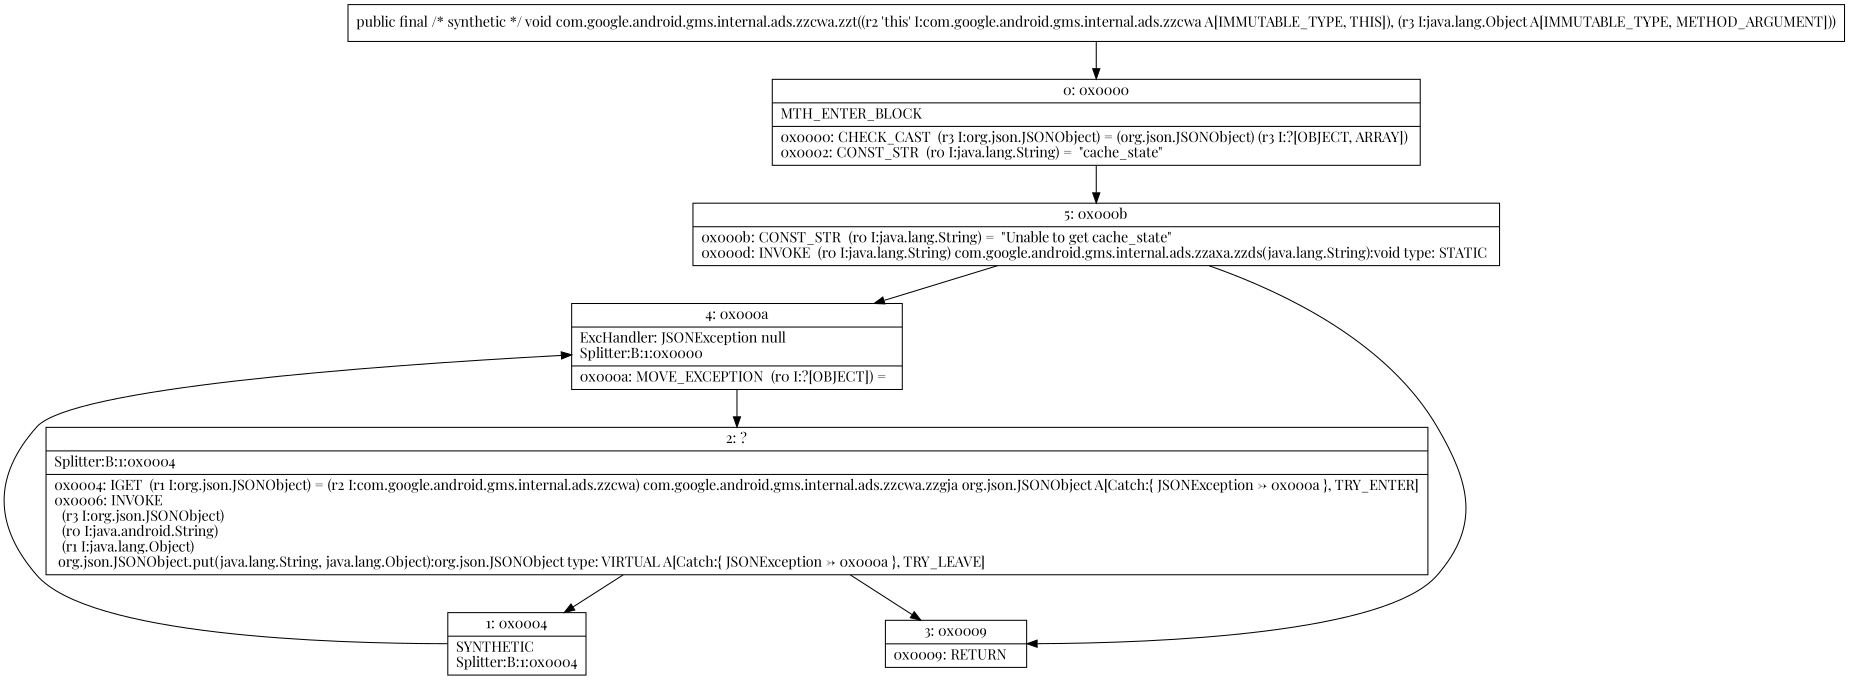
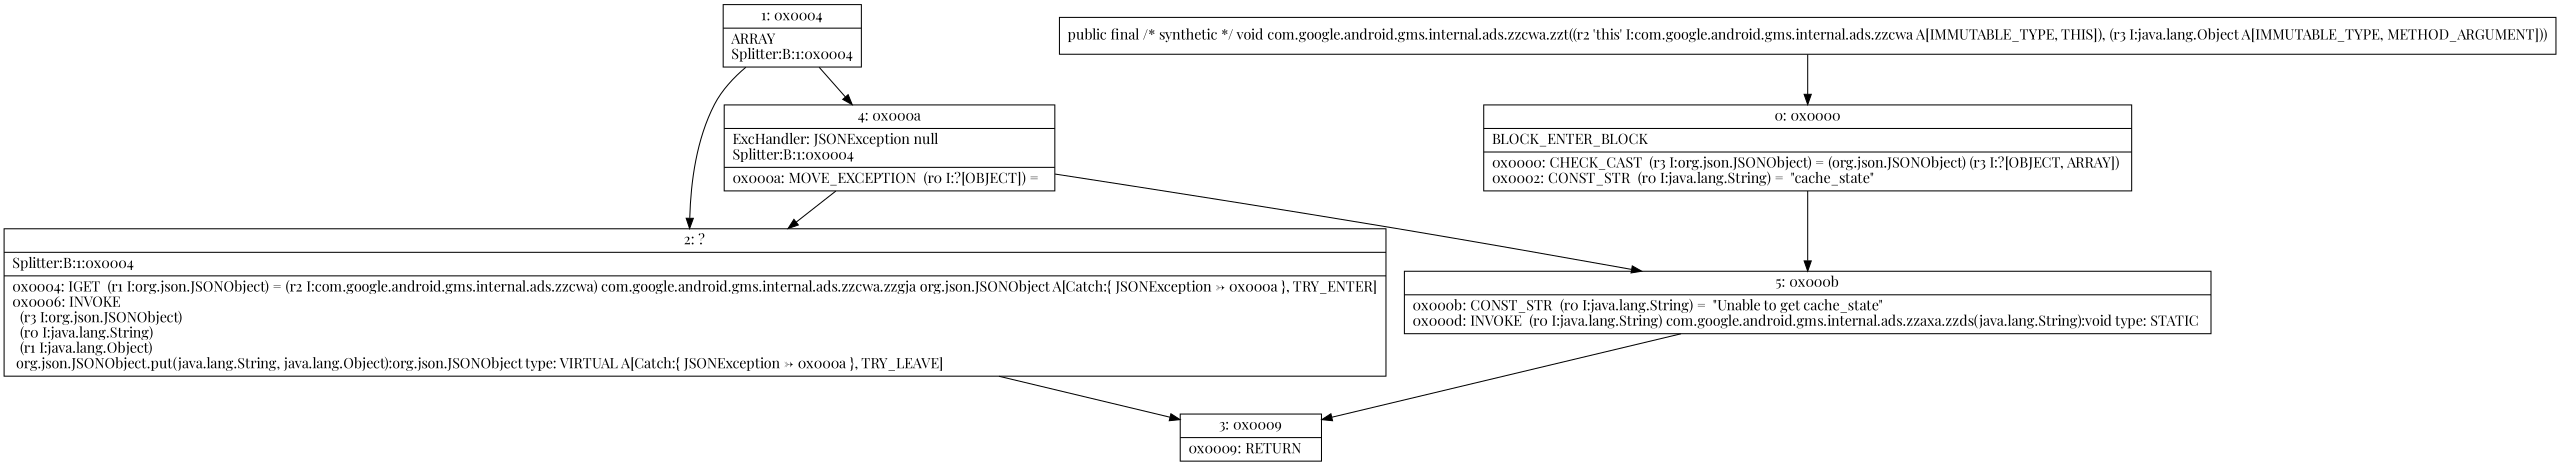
  digraph {
    fontname="Playfair Display"
    node [fontname="Playfair Display" shape=record]
    edge [fontname="Playfair Display"]
-   n1 [label="{0\:\ 0x0000|MTH_ENTER_BLOCK\l|0x0000: CHECK_CAST  (r3 I:org.json.JSONObject) = (org.json.JSONObject) (r3 I:?[OBJECT, ARRAY]) \l0x0002: CONST_STR  (r0 I:java.lang.String) =  \"cache_state\" \l}"]
+   n1 [label="{0\:\ 0x0000|BLOCK_ENTER_BLOCK\l|0x0000: CHECK_CAST  (r3 I:org.json.JSONObject) = (org.json.JSONObject) (r3 I:?[OBJECT, ARRAY]) \l0x0002: CONST_STR  (r0 I:java.lang.String) =  \"cache_state\" \l}"]
    n2 [label="{5\:\ 0x000b|0x000b: CONST_STR  (r0 I:java.lang.String) =  \"Unable to get cache_state\" \l0x000d: INVOKE  (r0 I:java.lang.String) com.google.android.gms.internal.ads.zzaxa.zzds(java.lang.String):void type: STATIC \l}"]
-   n3 [label="{1\:\ 0x0004|SYNTHETIC\lSplitter:B:1:0x0004\l}"]
-   n4 [label="{2\:\ ?|Splitter:B:1:0x0004\l|0x0004: IGET  (r1 I:org.json.JSONObject) = (r2 I:com.google.android.gms.internal.ads.zzcwa) com.google.android.gms.internal.ads.zzcwa.zzgja org.json.JSONObject A[Catch:\{ JSONException \-\> 0x000a \}, TRY_ENTER]\l0x0006: INVOKE  \l  (r3 I:org.json.JSONObject)\l  (r0 I:java.android.String)\l  (r1 I:java.lang.Object)\l org.json.JSONObject.put(java.lang.String, java.lang.Object):org.json.JSONObject type: VIRTUAL A[Catch:\{ JSONException \-\> 0x000a \}, TRY_LEAVE]\l}"]
-   n5 [label="{4\:\ 0x000a|ExcHandler: JSONException null\lSplitter:B:1:0x0000\l|0x000a: MOVE_EXCEPTION  (r0 I:?[OBJECT]) =  \l}"]
+   n3 [label="{1\:\ 0x0004|ARRAY\lSplitter:B:1:0x0004\l}"]
+   n4 [label="{2\:\ ?|Splitter:B:1:0x0004\l|0x0004: IGET  (r1 I:org.json.JSONObject) = (r2 I:com.google.android.gms.internal.ads.zzcwa) com.google.android.gms.internal.ads.zzcwa.zzgja org.json.JSONObject A[Catch:\{ JSONException \-\> 0x000a \}, TRY_ENTER]\l0x0006: INVOKE  \l  (r3 I:org.json.JSONObject)\l  (r0 I:java.lang.String)\l  (r1 I:java.lang.Object)\l org.json.JSONObject.put(java.lang.String, java.lang.Object):org.json.JSONObject type: VIRTUAL A[Catch:\{ JSONException \-\> 0x000a \}, TRY_LEAVE]\l}"]
+   n5 [label="{4\:\ 0x000a|ExcHandler: JSONException null\lSplitter:B:1:0x0004\l|0x000a: MOVE_EXCEPTION  (r0 I:?[OBJECT]) =  \l}"]
    n6 [label="{3\:\ 0x0009|0x0009: RETURN   \l}"]
    n7 [label="{public final \/* synthetic *\/ void com.google.android.gms.internal.ads.zzcwa.zzt((r2 'this' I:com.google.android.gms.internal.ads.zzcwa A[IMMUTABLE_TYPE, THIS]), (r3 I:java.lang.Object A[IMMUTABLE_TYPE, METHOD_ARGUMENT])) }"]
    n1 -> n2
    n2 -> n6
-   n4 -> n3
+   n3 -> n4
    n3 -> n5
    n4 -> n6
-   n2 -> n5
+   n5 -> n2
    n5 -> n4
    n7 -> n1
  }
